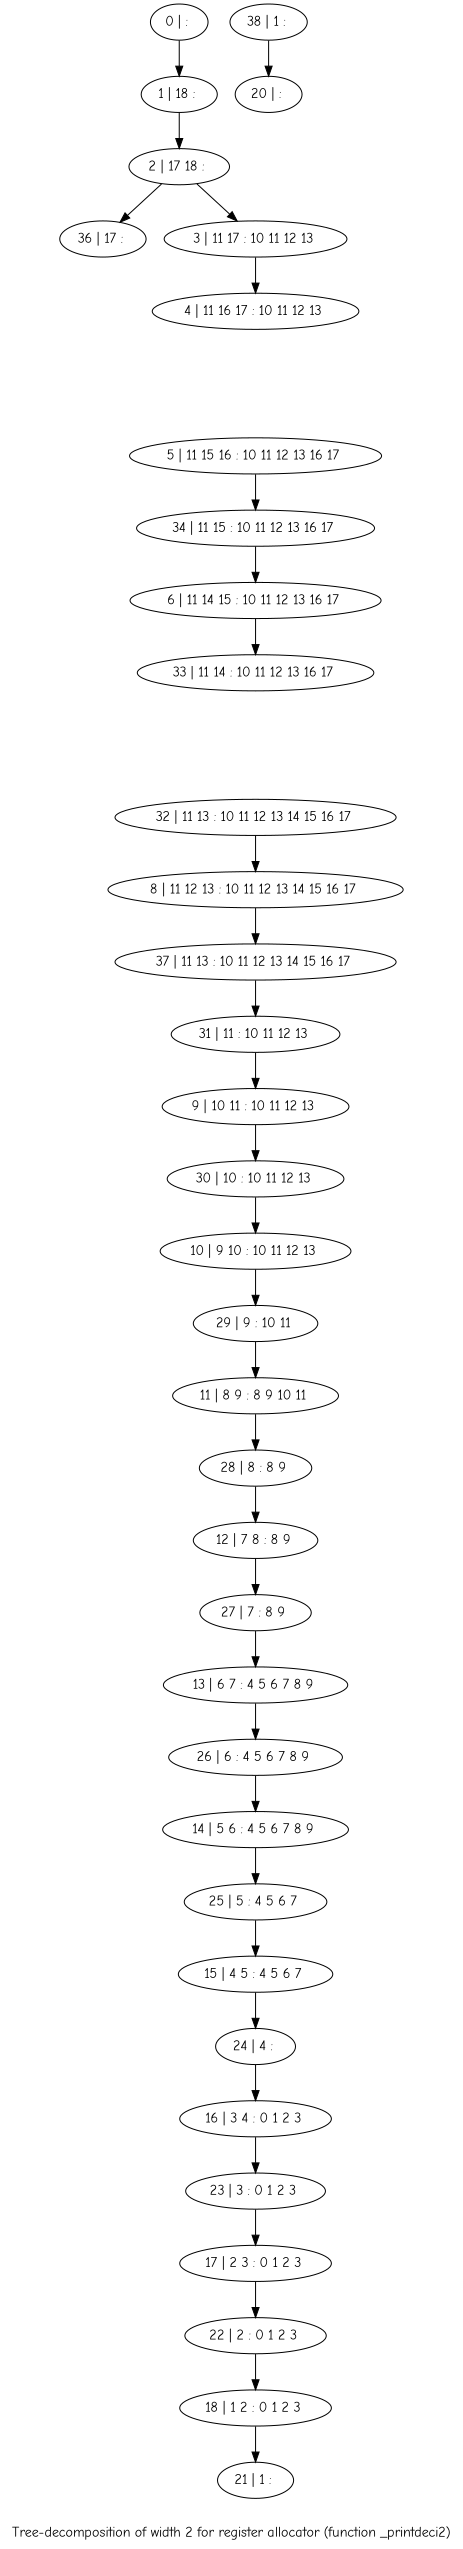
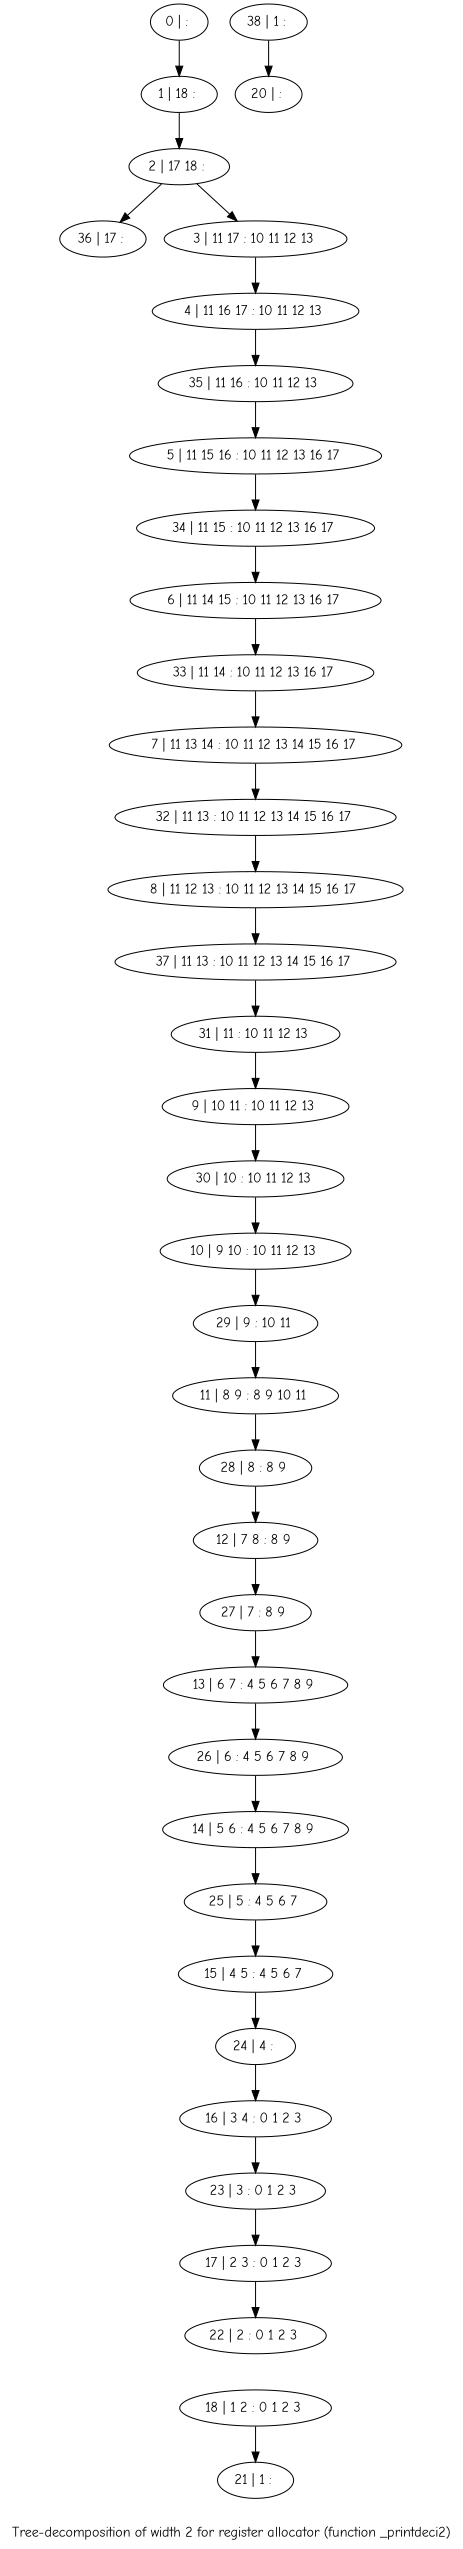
  digraph {
    fontname="Comic Neue"
    label="Tree-decomposition of width 2 for register allocator (function _printdeci2)"
    node [fontname="Comic Neue"]
    edge [fontname="Comic Neue"]
    n1 [label="0 | : "]
    n2 [label="1 | 18 : "]
    n3 [label="2 | 17 18 : "]
    n4 [label="36 | 17 : "]
    n5 [label="3 | 11 17 : 10 11 12 13 "]
    n6 [label="4 | 11 16 17 : 10 11 12 13 "]
+   n7 [label="35 | 11 16 : 10 11 12 13 "]
    n8 [label="5 | 11 15 16 : 10 11 12 13 16 17 "]
    n9 [label="34 | 11 15 : 10 11 12 13 16 17 "]
    n10 [label="6 | 11 14 15 : 10 11 12 13 16 17 "]
    n11 [label="33 | 11 14 : 10 11 12 13 16 17 "]
+   n12 [label="7 | 11 13 14 : 10 11 12 13 14 15 16 17 "]
    n13 [label="32 | 11 13 : 10 11 12 13 14 15 16 17 "]
    n14 [label="8 | 11 12 13 : 10 11 12 13 14 15 16 17 "]
    n15 [label="37 | 11 13 : 10 11 12 13 14 15 16 17 "]
    n16 [label="31 | 11 : 10 11 12 13 "]
    n17 [label="9 | 10 11 : 10 11 12 13 "]
    n18 [label="30 | 10 : 10 11 12 13 "]
    n19 [label="10 | 9 10 : 10 11 12 13 "]
    n20 [label="29 | 9 : 10 11 "]
    n21 [label="11 | 8 9 : 8 9 10 11 "]
    n22 [label="28 | 8 : 8 9 "]
    n23 [label="12 | 7 8 : 8 9 "]
    n24 [label="27 | 7 : 8 9 "]
    n25 [label="13 | 6 7 : 4 5 6 7 8 9 "]
    n26 [label="26 | 6 : 4 5 6 7 8 9 "]
    n27 [label="14 | 5 6 : 4 5 6 7 8 9 "]
    n28 [label="25 | 5 : 4 5 6 7 "]
    n29 [label="15 | 4 5 : 4 5 6 7 "]
    n30 [label="24 | 4 : "]
    n31 [label="16 | 3 4 : 0 1 2 3 "]
    n32 [label="23 | 3 : 0 1 2 3 "]
    n33 [label="17 | 2 3 : 0 1 2 3 "]
    n34 [label="22 | 2 : 0 1 2 3 "]
    n35 [label="18 | 1 2 : 0 1 2 3 "]
    n36 [label="21 | 1 : "]
    n37 [label="38 | 1 : "]
    n38 [label="20 | : "]
    n1 -> n2
    n2 -> n3
    n3 -> n4
    n3 -> n5
    n5 -> n6
+   n6 -> n7
+   n7 -> n8
    n8 -> n9
    n9 -> n10
    n10 -> n11
+   n11 -> n12
+   n12 -> n13
    n13 -> n14
    n14 -> n15
    n15 -> n16
    n16 -> n17
    n17 -> n18
    n18 -> n19
    n19 -> n20
    n20 -> n21
    n21 -> n22
    n22 -> n23
    n23 -> n24
    n24 -> n25
    n25 -> n26
    n26 -> n27
    n27 -> n28
    n28 -> n29
    n29 -> n30
    n30 -> n31
    n31 -> n32
    n32 -> n33
    n33 -> n34
-   n34 -> n35
    n35 -> n36
    n37 -> n38
  }
